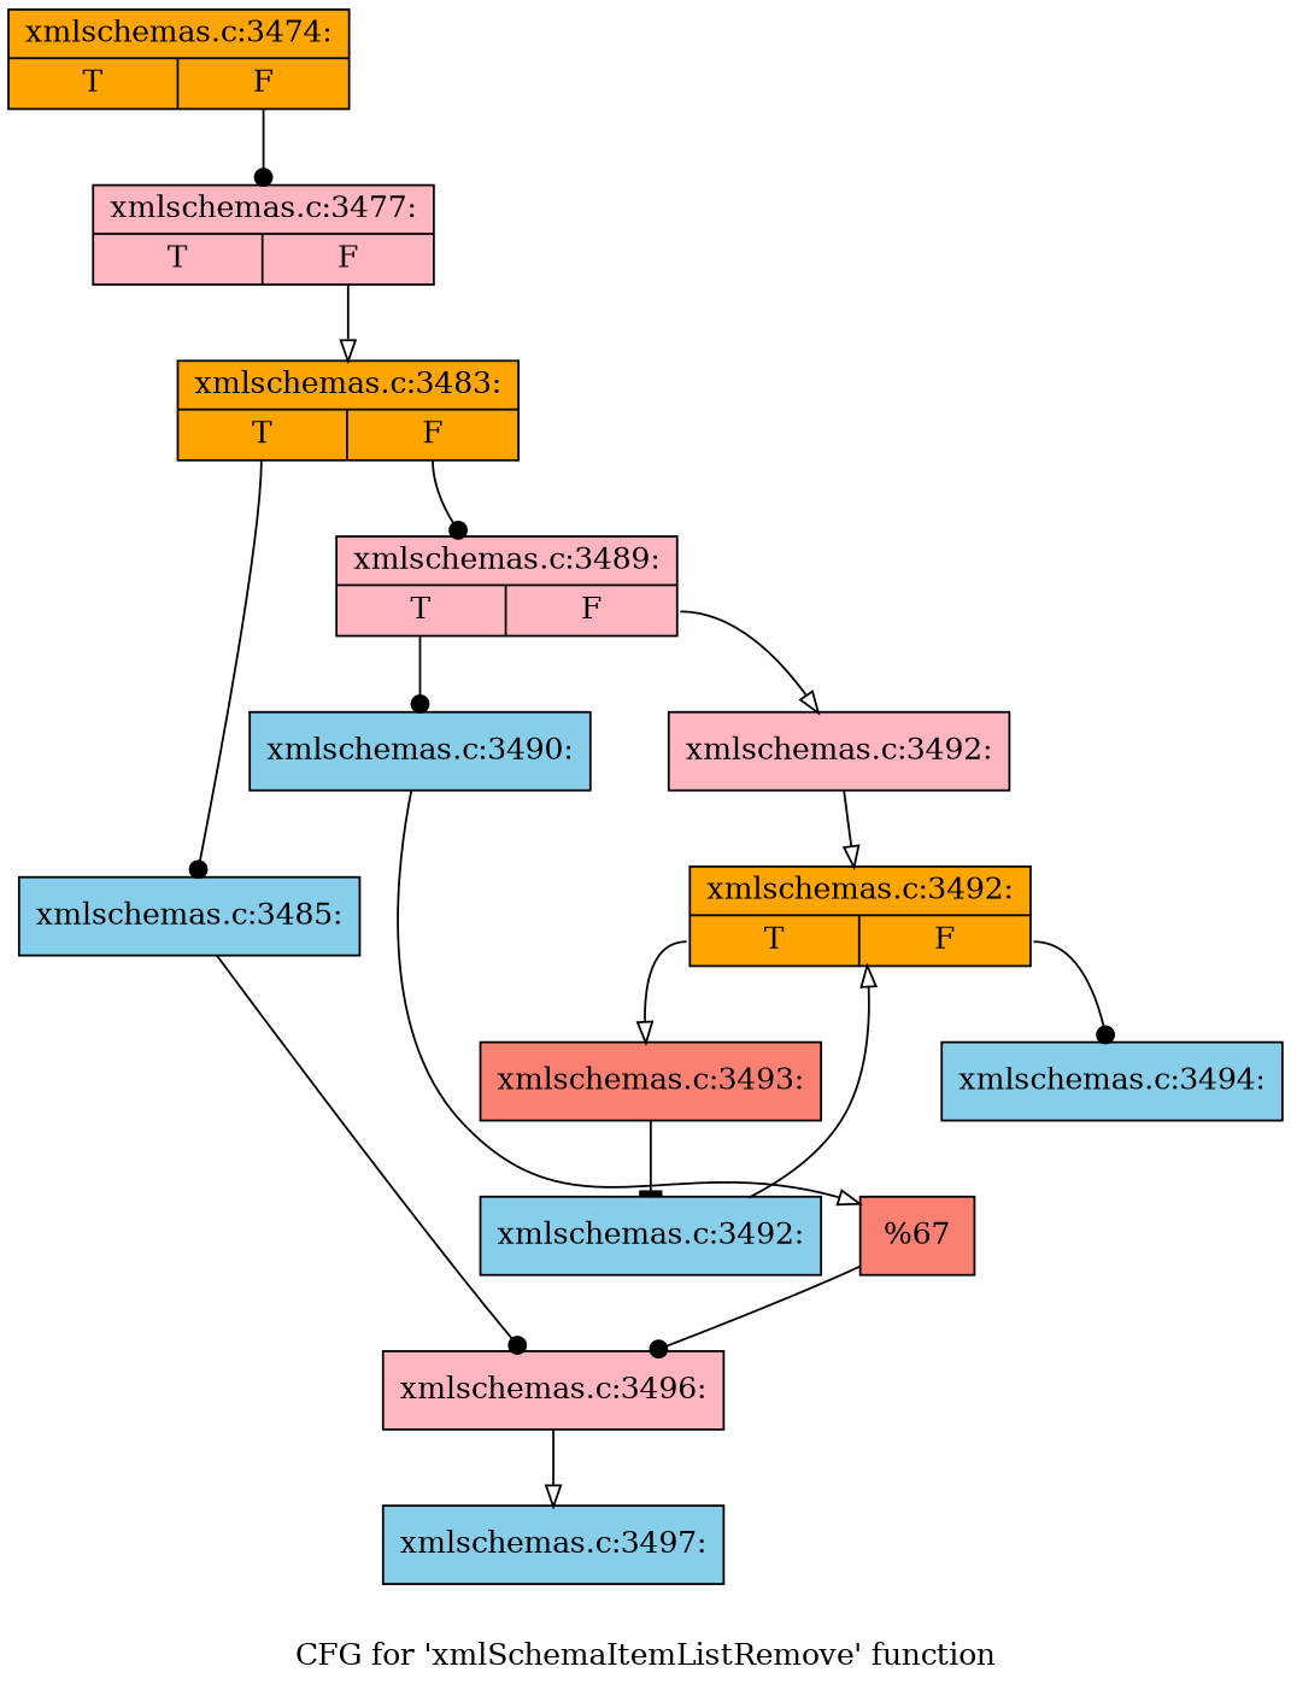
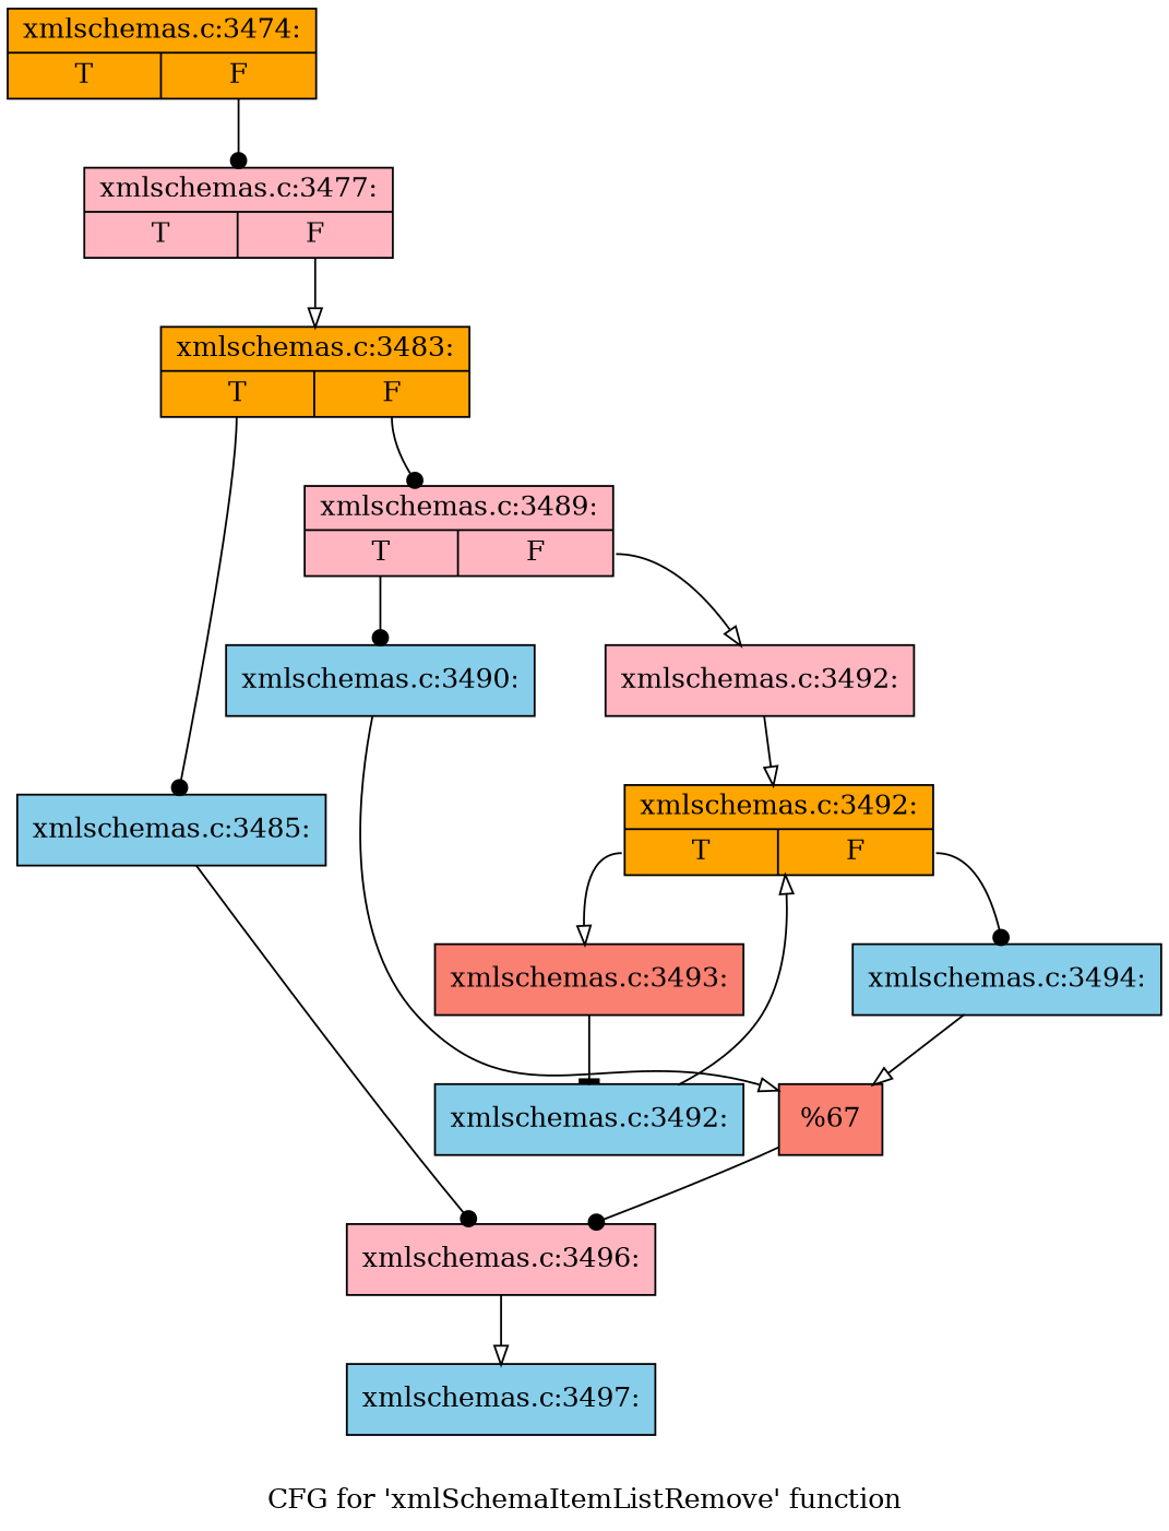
  digraph {
    label="CFG for 'xmlSchemaItemListRemove' function"
    node [fillcolor=skyblue shape=record style=filled]
    edge [arrowhead=onormal]
    n1 [fillcolor=orange label="{xmlschemas.c:3474:|{<s0>T|<s1>F}}"]
    n2 [fillcolor=lightpink label="{xmlschemas.c:3477:|{<s0>T|<s1>F}}"]
    n3 [fillcolor=orange label="{xmlschemas.c:3483:|{<s0>T|<s1>F}}"]
    n4 [label="{xmlschemas.c:3497:}"]
    n5 [label="{xmlschemas.c:3485:}"]
    n6 [fillcolor=lightpink label="{xmlschemas.c:3489:|{<s0>T|<s1>F}}"]
    n7 [fillcolor=lightpink label="{xmlschemas.c:3496:}"]
    n8 [label="{xmlschemas.c:3490:}"]
    n9 [fillcolor=lightpink label="{xmlschemas.c:3492:}"]
    n10 [fillcolor=salmon label="{%67}"]
    n11 [fillcolor=orange label="{xmlschemas.c:3492:|{<s0>T|<s1>F}}"]
    n12 [fillcolor=salmon label="{xmlschemas.c:3493:}"]
    n13 [label="{xmlschemas.c:3494:}"]
    n14 [label="{xmlschemas.c:3492:}"]
    n1 -> n2 [arrowhead=dot tailport=s1]
    n2 -> n3 [tailport=s1]
    n3 -> n5 [arrowhead=dot tailport=s0]
    n3 -> n6 [arrowhead=dot tailport=s1]
    n5 -> n7 [arrowhead=dot]
    n6 -> n8 [arrowhead=dot tailport=s0]
    n6 -> n9 [tailport=s1]
    n7 -> n4
    n8 -> n10
    n9 -> n11
    n10 -> n7 [arrowhead=dot]
    n11 -> n12 [tailport=s0]
    n11 -> n13 [arrowhead=dot tailport=s1]
    n12 -> n14 [arrowhead=tee]
+   n13 -> n10
    n14 -> n11
  }
